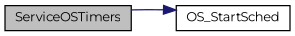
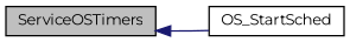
  digraph {
    rankdir=LR
    fontname=Montserrat
    node [color=black fontname=Montserrat fontsize=10 shape=record style=filled]
    n1 [fillcolor=grey75 fontcolor=black height=0.2 label=ServiceOSTimers width=0.4]
    n2 [fillcolor=white height=0.2 label=OS_StartSched width=0.4]
-   n2 -> n1 [color=midnightblue dir=back fontname=Montserrat fontsize=10 labelfontname=Helvetica labelfontsize=10 style=solid]
+   n1 -> n2 [color=midnightblue dir=back fontname=Montserrat fontsize=10 labelfontname=Helvetica labelfontsize=10 style=solid]
  }
